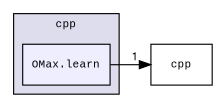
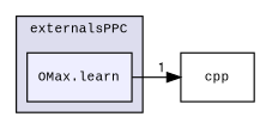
  digraph {
    compound=true
    rankdir=LR
    fontname="Liberation Mono"
    node [fontname="Liberation Mono" fontsize=10 shape=box]
    n1 [fillcolor="#eeeeff" label="OMax.learn" pencolor=black style=filled]
    n2 [label=cpp]
    subgraph cluster_1 {
      bgcolor="#ddddee"
      fontsize=10
-     label=cpp
+     label=externalsPPC
      pencolor=black
      n1
    }
    n1 -> n2 [headlabel=1 labeldistance=1.5 labelfontname=FreeSans labelfontsize=10 fontname="Liberation Mono"]
  }
